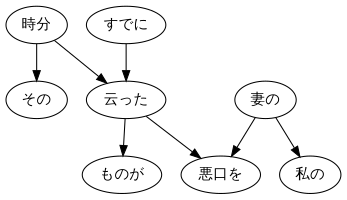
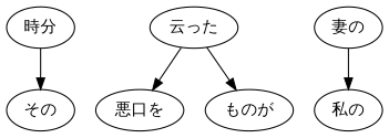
  digraph {
    n1 [label="その"]
    n2 [label="時分"]
    n3 [label="云った"]
    n4 [label="悪口を"]
    n5 [label="ものが"]
-   n6 [label="すでに"]
    n7 [label="私の"]
    n8 [label="妻の"]
    n2 -> n1
-   n2 -> n3
    n3 -> n4
    n3 -> n5
-   n6 -> n3
-   n8 -> n4
    n8 -> n7
  }
